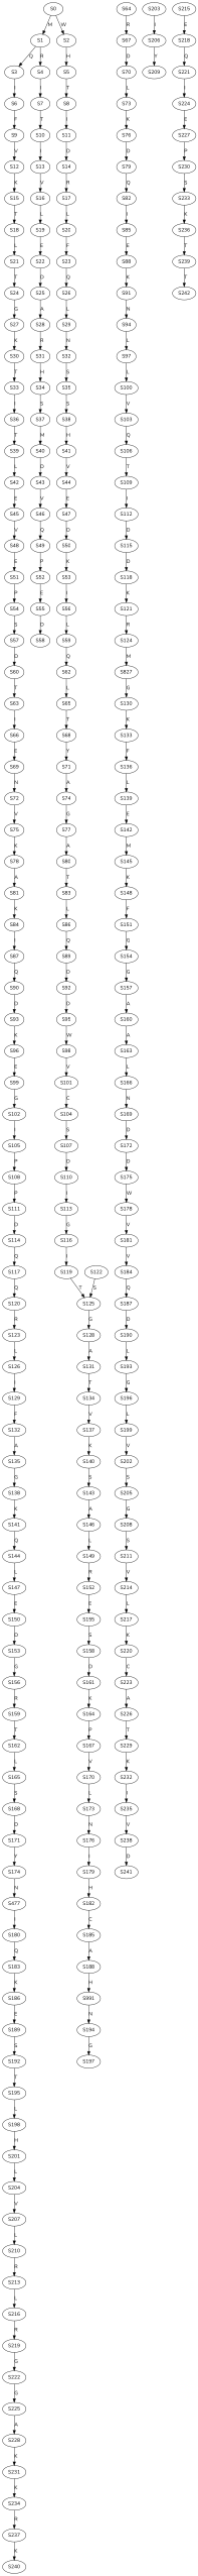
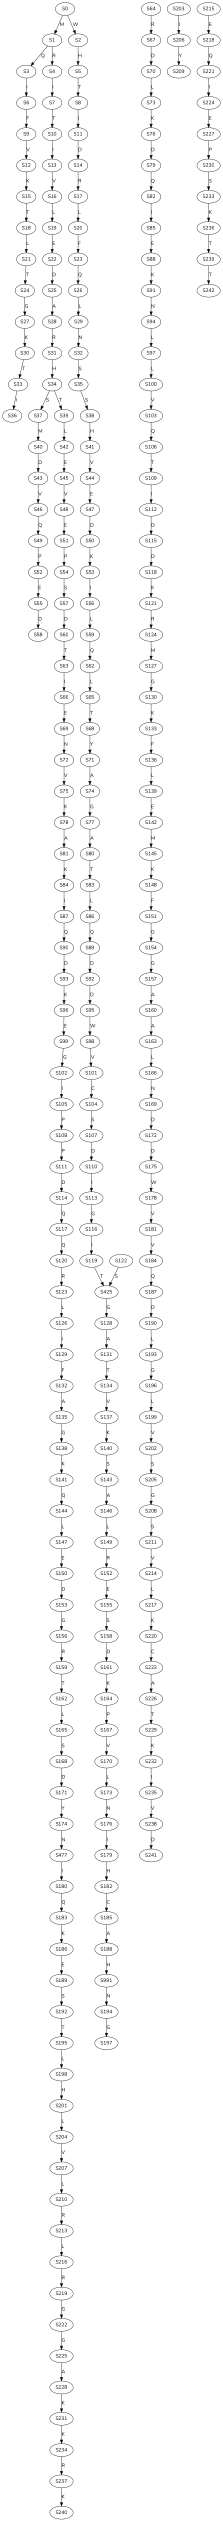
  strict digraph {
    fontname=Nunito
    node [fontname=Nunito]
    edge [fontname=Nunito]
    S0
    S1
    S2
    S3
    S4
    S5
    S6
    S7
    S8
    S9
    S10
    S11
    S12
    S13
    S14
    S15
    S16
    S17
    S18
    S19
    S20
    S21
    S22
    S23
    S24
    S25
    S26
    S27
    S28
    S29
    S30
    S31
    S32
    S33
    S34
    S35
    S36
    S37
    S38
    S39
    S40
    S41
    S42
    S43
    S44
    S45
    S46
    S47
    S48
    S49
    S50
    S51
    S52
    S53
    S54
    S55
    S56
    S57
    S58
    S59
    S60
    S62
    S63
    S65
    S66
    S64
    S67
    S68
    S69
    S70
    S71
    S72
    S73
    S74
    S75
    S76
    S77
    S78
    S79
    S80
    S81
    S82
    S83
    S84
    S85
    S86
    S87
    S88
    S89
    S90
    S91
    S92
    S93
    S94
    S95
    S96
    S97
    S98
    S99
    S100
    S101
    S102
    S103
    S104
    S105
    S106
    S107
    S108
    S109
    S110
    S111
    S112
    S113
    S114
    S115
    S116
    S117
    S118
    S119
    S120
    S121
-   S125
+   S125 [label=S425]
    S123
    S124
    S122
    S126
-   S127 [label=S827]
+   S127
    S128
    S129
    S130
    S131
    S132
    S133
    S134
    S135
    S136
    S137
    S138
    S139
    S140
    S141
    S142
    S143
    S144
    S145
    S146
    S147
    S148
    S149
    S150
    S151
    S152
    S153
    S154
    S155
    S156
    S157
    S158
    S159
    S160
    S161
    S162
    S163
    S164
    S165
    S166
    S167
    S168
    S169
    S170
    S171
    S172
    S173
    S174
    S175
    S176
    n177 [label=S477]
    S178
    S179
    S180
    S181
    S182
    S183
    S184
    S185
    S186
    S187
    S188
    S189
    S190
    n191 [label=S991]
    S192
    S193
    S194
    S195
    S196
    S197
    S198
    S199
    S201
    S202
    S204
    S205
    S203
    S206
    S207
    S208
    S209
    S210
    S211
    S213
    S214
    S216
    S217
    S215
    S218
    S219
    S220
    S221
    S222
    S223
    S224
    S225
    S226
    S227
    S228
    S229
    S230
    S231
    S232
    S233
    S234
    S235
    S236
    S237
    S238
    S239
    S240
    S241
    S242
    S0 -> S1 [label=M]
    S0 -> S2 [label=W]
    S1 -> S3 [label=Q]
    S1 -> S4 [label=R]
    S2 -> S5 [label=H]
    S3 -> S6 [label=I]
    S4 -> S7 [label=I]
    S5 -> S8 [label=T]
    S6 -> S9 [label=F]
    S7 -> S10 [label=T]
    S8 -> S11 [label=I]
    S9 -> S12 [label=V]
    S10 -> S13 [label=I]
    S11 -> S14 [label=D]
    S12 -> S15 [label=K]
    S13 -> S16 [label=V]
    S14 -> S17 [label=R]
    S15 -> S18 [label=T]
    S16 -> S19 [label=L]
    S17 -> S20 [label=L]
    S18 -> S21 [label=L]
    S19 -> S22 [label=E]
    S20 -> S23 [label=F]
    S21 -> S24 [label=T]
    S22 -> S25 [label=D]
    S23 -> S26 [label=Q]
    S24 -> S27 [label=G]
    S25 -> S28 [label=A]
    S26 -> S29 [label=L]
    S27 -> S30 [label=K]
    S28 -> S31 [label=R]
    S29 -> S32 [label=N]
    S30 -> S33 [label=T]
    S31 -> S34 [label=H]
    S32 -> S35 [label=S]
    S33 -> S36 [label=I]
    S34 -> S37 [label=S]
    S35 -> S38 [label=S]
-   S36 -> S39 [label=T]
+   S34 -> S39 [label=T]
    S37 -> S40 [label=M]
    S38 -> S41 [label=H]
    S39 -> S42 [label=L]
    S40 -> S43 [label=D]
    S41 -> S44 [label=V]
    S42 -> S45 [label=E]
    S43 -> S46 [label=V]
    S44 -> S47 [label=E]
    S45 -> S48 [label=V]
    S46 -> S49 [label=Q]
    S47 -> S50 [label=D]
    S48 -> S51 [label=E]
    S49 -> S52 [label=P]
    S50 -> S53 [label=K]
    S51 -> S54 [label=P]
    S52 -> S55 [label=E]
    S53 -> S56 [label=I]
    S54 -> S57 [label=S]
    S55 -> S58 [label=D]
    S56 -> S59 [label=L]
    S57 -> S60 [label=D]
    S59 -> S62 [label=Q]
    S60 -> S63 [label=T]
    S62 -> S65 [label=L]
    S63 -> S66 [label=I]
    S65 -> S68 [label=T]
    S66 -> S69 [label=E]
    S64 -> S67 [label=R]
    S67 -> S70 [label=D]
    S68 -> S71 [label=Y]
    S69 -> S72 [label=N]
    S70 -> S73 [label=L]
    S71 -> S74 [label=A]
    S72 -> S75 [label=V]
    S73 -> S76 [label=K]
    S74 -> S77 [label=G]
    S75 -> S78 [label=K]
    S76 -> S79 [label=D]
    S77 -> S80 [label=A]
    S78 -> S81 [label=A]
    S79 -> S82 [label=Q]
    S80 -> S83 [label=T]
    S81 -> S84 [label=K]
    S82 -> S85 [label=I]
    S83 -> S86 [label=L]
    S84 -> S87 [label=I]
    S85 -> S88 [label=E]
    S86 -> S89 [label=Q]
    S87 -> S90 [label=Q]
    S88 -> S91 [label=K]
    S89 -> S92 [label=D]
    S90 -> S93 [label=D]
    S91 -> S94 [label=N]
    S92 -> S95 [label=D]
    S93 -> S96 [label=K]
    S94 -> S97 [label=L]
    S95 -> S98 [label=W]
    S96 -> S99 [label=E]
    S97 -> S100 [label=L]
    S98 -> S101 [label=V]
    S99 -> S102 [label=G]
    S100 -> S103 [label=V]
    S101 -> S104 [label=C]
    S102 -> S105 [label=I]
    S103 -> S106 [label=Q]
    S104 -> S107 [label=S]
    S105 -> S108 [label=P]
    S106 -> S109 [label=T]
    S107 -> S110 [label=D]
    S108 -> S111 [label=P]
    S109 -> S112 [label=I]
    S110 -> S113 [label=I]
    S111 -> S114 [label=D]
    S112 -> S115 [label=D]
    S113 -> S116 [label=G]
    S114 -> S117 [label=Q]
    S115 -> S118 [label=D]
    S116 -> S119 [label=I]
    S117 -> S120 [label=Q]
    S118 -> S121 [label=K]
    S119 -> S125 [label=T]
    S120 -> S123 [label=R]
    S121 -> S124 [label=R]
    S125 -> S128 [label=G]
    S123 -> S126 [label=L]
    S124 -> S127 [label=M]
    S122 -> S125 [label=S]
    S126 -> S129 [label=I]
    S127 -> S130 [label=G]
    S128 -> S131 [label=A]
    S129 -> S132 [label=F]
    S130 -> S133 [label=K]
    S131 -> S134 [label=T]
    S132 -> S135 [label=A]
    S133 -> S136 [label=F]
    S134 -> S137 [label=V]
    S135 -> S138 [label=G]
    S136 -> S139 [label=L]
    S137 -> S140 [label=K]
    S138 -> S141 [label=K]
    S139 -> S142 [label=E]
    S140 -> S143 [label=S]
    S141 -> S144 [label=Q]
    S142 -> S145 [label=M]
    S143 -> S146 [label=A]
    S144 -> S147 [label=L]
    S145 -> S148 [label=K]
    S146 -> S149 [label=L]
    S147 -> S150 [label=E]
    S148 -> S151 [label=F]
    S149 -> S152 [label=R]
    S150 -> S153 [label=D]
    S151 -> S154 [label=G]
    S152 -> S155 [label=E]
    S153 -> S156 [label=G]
    S154 -> S157 [label=G]
    S155 -> S158 [label=S]
    S156 -> S159 [label=R]
    S157 -> S160 [label=A]
    S158 -> S161 [label=D]
    S159 -> S162 [label=T]
    S160 -> S163 [label=A]
    S161 -> S164 [label=K]
    S162 -> S165 [label=L]
    S163 -> S166 [label=L]
    S164 -> S167 [label=P]
    S165 -> S168 [label=S]
    S166 -> S169 [label=N]
    S167 -> S170 [label=V]
    S168 -> S171 [label=D]
    S169 -> S172 [label=D]
    S170 -> S173 [label=L]
    S171 -> S174 [label=Y]
    S172 -> S175 [label=D]
    S173 -> S176 [label=N]
    S174 -> n177 [label=N]
    S175 -> S178 [label=W]
    S176 -> S179 [label=I]
    n177 -> S180 [label=I]
    S178 -> S181 [label=V]
    S179 -> S182 [label=H]
    S180 -> S183 [label=Q]
    S181 -> S184 [label=V]
    S182 -> S185 [label=C]
    S183 -> S186 [label=K]
    S184 -> S187 [label=Q]
    S185 -> S188 [label=A]
    S186 -> S189 [label=E]
    S187 -> S190 [label=D]
    S188 -> n191 [label=H]
    S189 -> S192 [label=S]
    S190 -> S193 [label=L]
    n191 -> S194 [label=N]
    S192 -> S195 [label=T]
    S193 -> S196 [label=G]
    S194 -> S197 [label=G]
    S195 -> S198 [label=L]
    S196 -> S199 [label=L]
    S198 -> S201 [label=H]
    S199 -> S202 [label=V]
    S201 -> S204 [label=L]
    S202 -> S205 [label=S]
    S204 -> S207 [label=V]
    S205 -> S208 [label=G]
    S203 -> S206 [label=I]
    S206 -> S209 [label=Y]
    S207 -> S210 [label=L]
    S208 -> S211 [label=S]
    S210 -> S213 [label=R]
    S211 -> S214 [label=V]
    S213 -> S216 [label=L]
    S214 -> S217 [label=L]
    S216 -> S219 [label=R]
    S217 -> S220 [label=K]
    S215 -> S218 [label=E]
    S218 -> S221 [label=Q]
    S219 -> S222 [label=G]
    S220 -> S223 [label=C]
    S221 -> S224 [label=I]
    S222 -> S225 [label=G]
    S223 -> S226 [label=A]
    S224 -> S227 [label=E]
    S225 -> S228 [label=A]
    S226 -> S229 [label=T]
    S227 -> S230 [label=P]
    S228 -> S231 [label=K]
    S229 -> S232 [label=K]
    S230 -> S233 [label=S]
    S231 -> S234 [label=K]
    S232 -> S235 [label=I]
    S233 -> S236 [label=K]
    S234 -> S237 [label=R]
    S235 -> S238 [label=V]
    S236 -> S239 [label=T]
    S237 -> S240 [label=K]
    S238 -> S241 [label=D]
    S239 -> S242 [label=T]
  }
